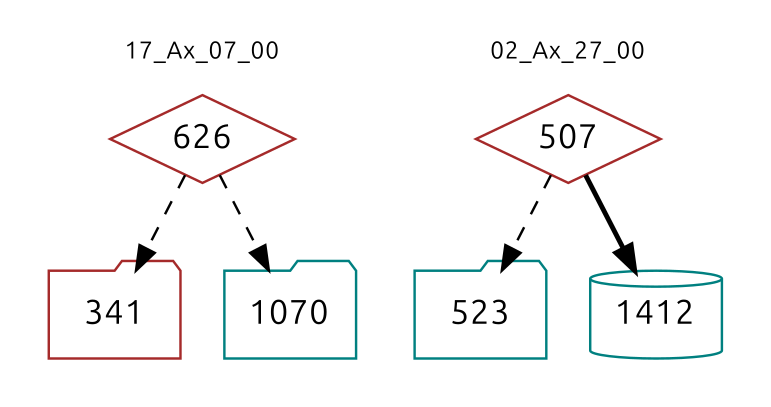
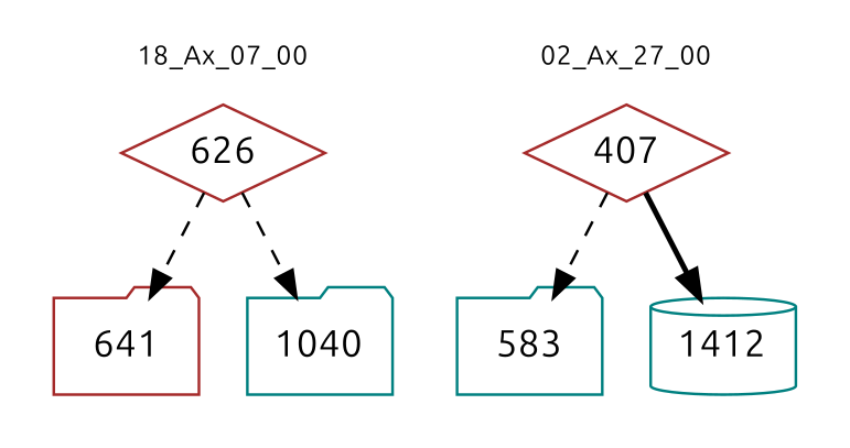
  digraph {
    fontname=Ubuntu
    node [color=brown fontname=Ubuntu shape=folder]
    edge [color=black fontname=Ubuntu style=dashed]
    n1 [label=626 shape=diamond]
-   n2 [label=341]
-   n3 [color=teal label=1070]
-   n4 [label=507 shape=diamond]
-   n5 [color=teal label=523]
+   n2 [label=641]
+   n3 [color=teal label=1040]
+   n4 [label=407 shape=diamond]
+   n5 [color=teal label=583]
    n6 [color=teal label=1412 shape=cylinder]
    subgraph cluster_1 {
      color=white
      fontsize=10
-     label="17_Ax_07_00"
+     label="18_Ax_07_00"
      n1
      n2
      n3
    }
    subgraph cluster_2 {
      color=white
      fontsize=10
      label="02_Ax_27_00"
      n4
      n5
      n6
    }
    n1 -> n2
    n1 -> n3
    n4 -> n5
    n4 -> n6 [style=bold]
  }
